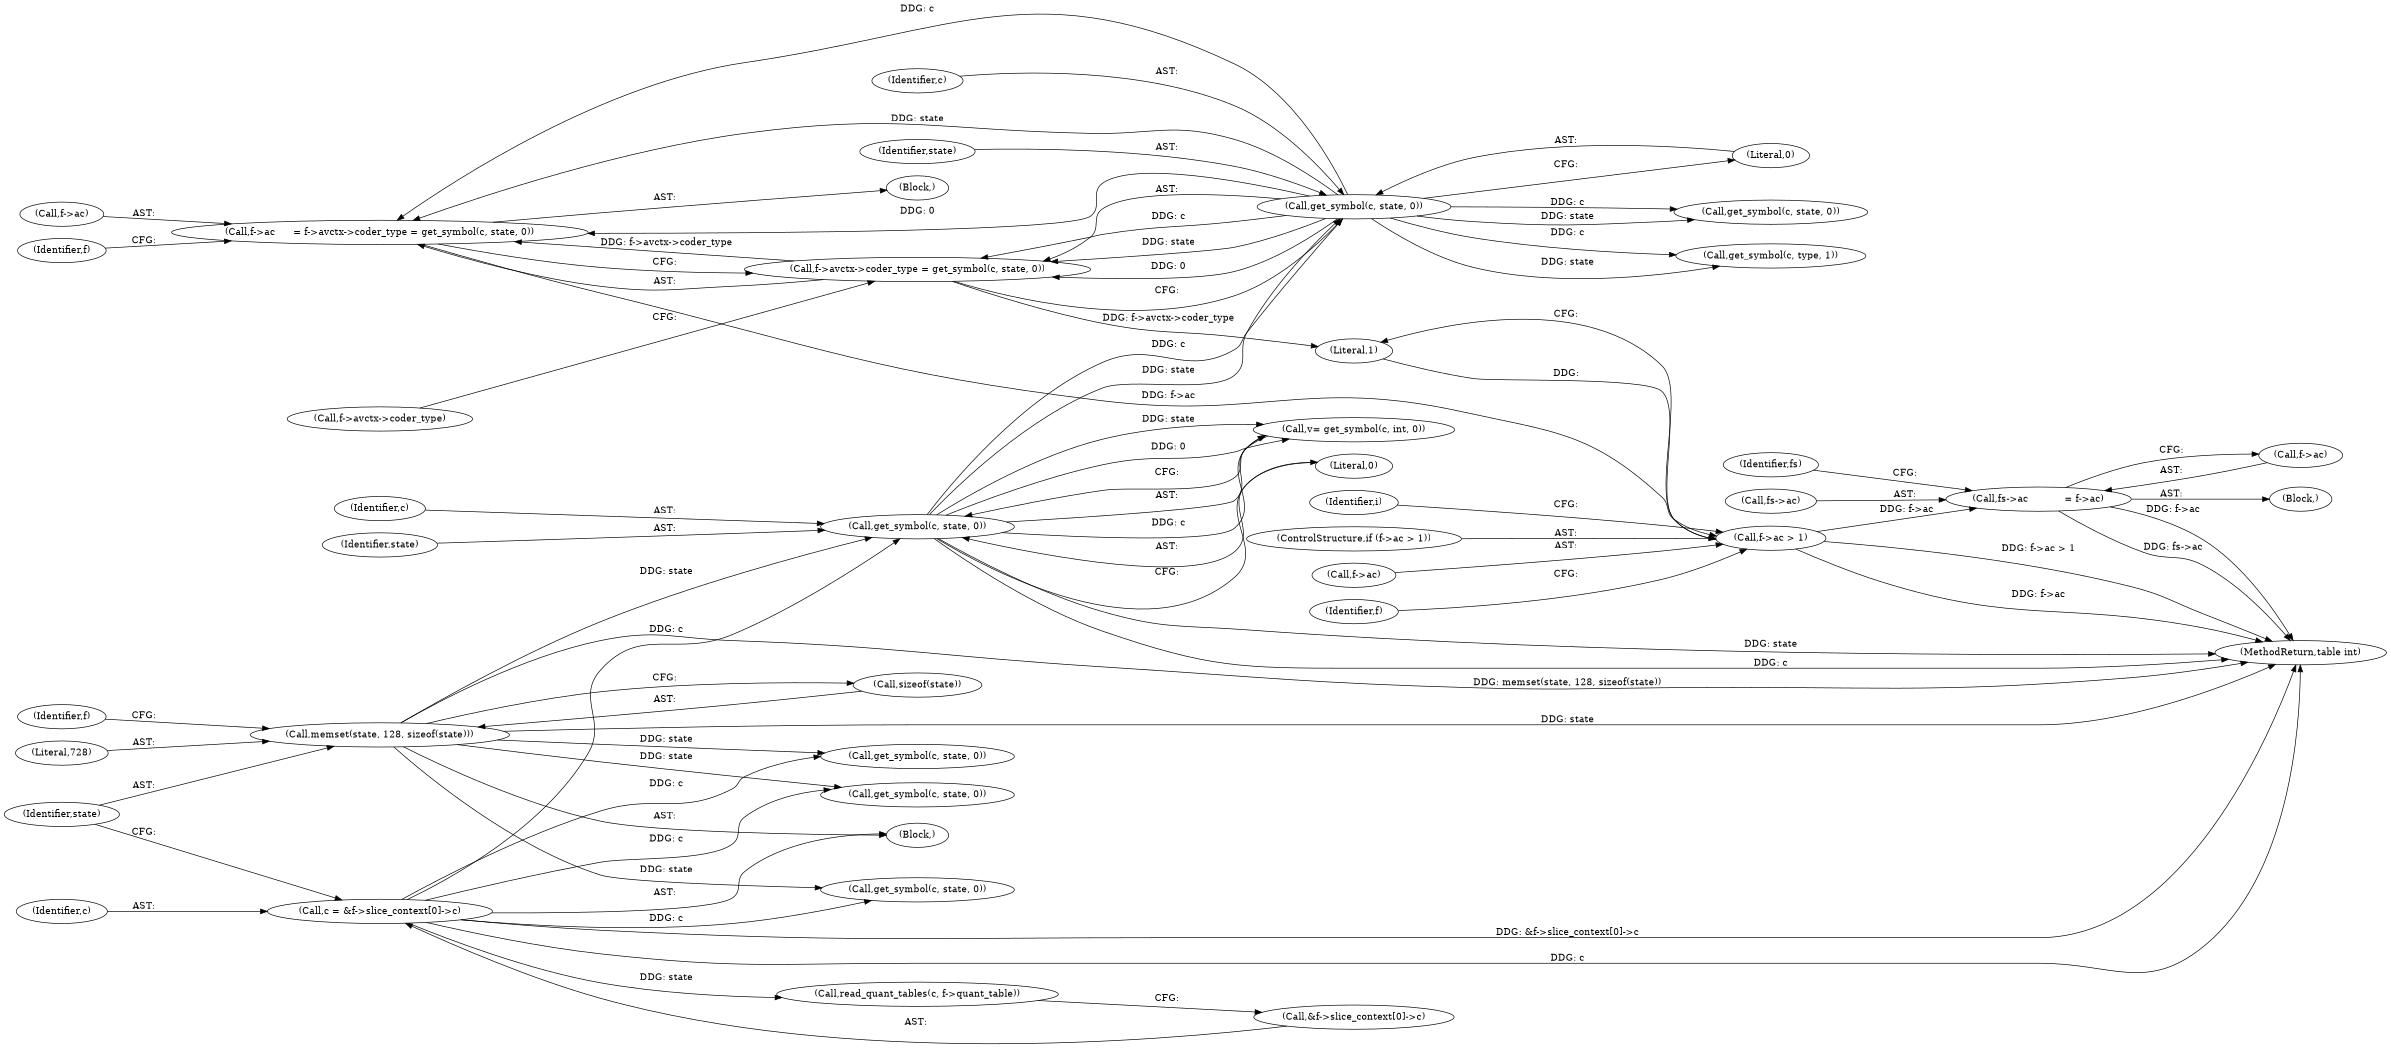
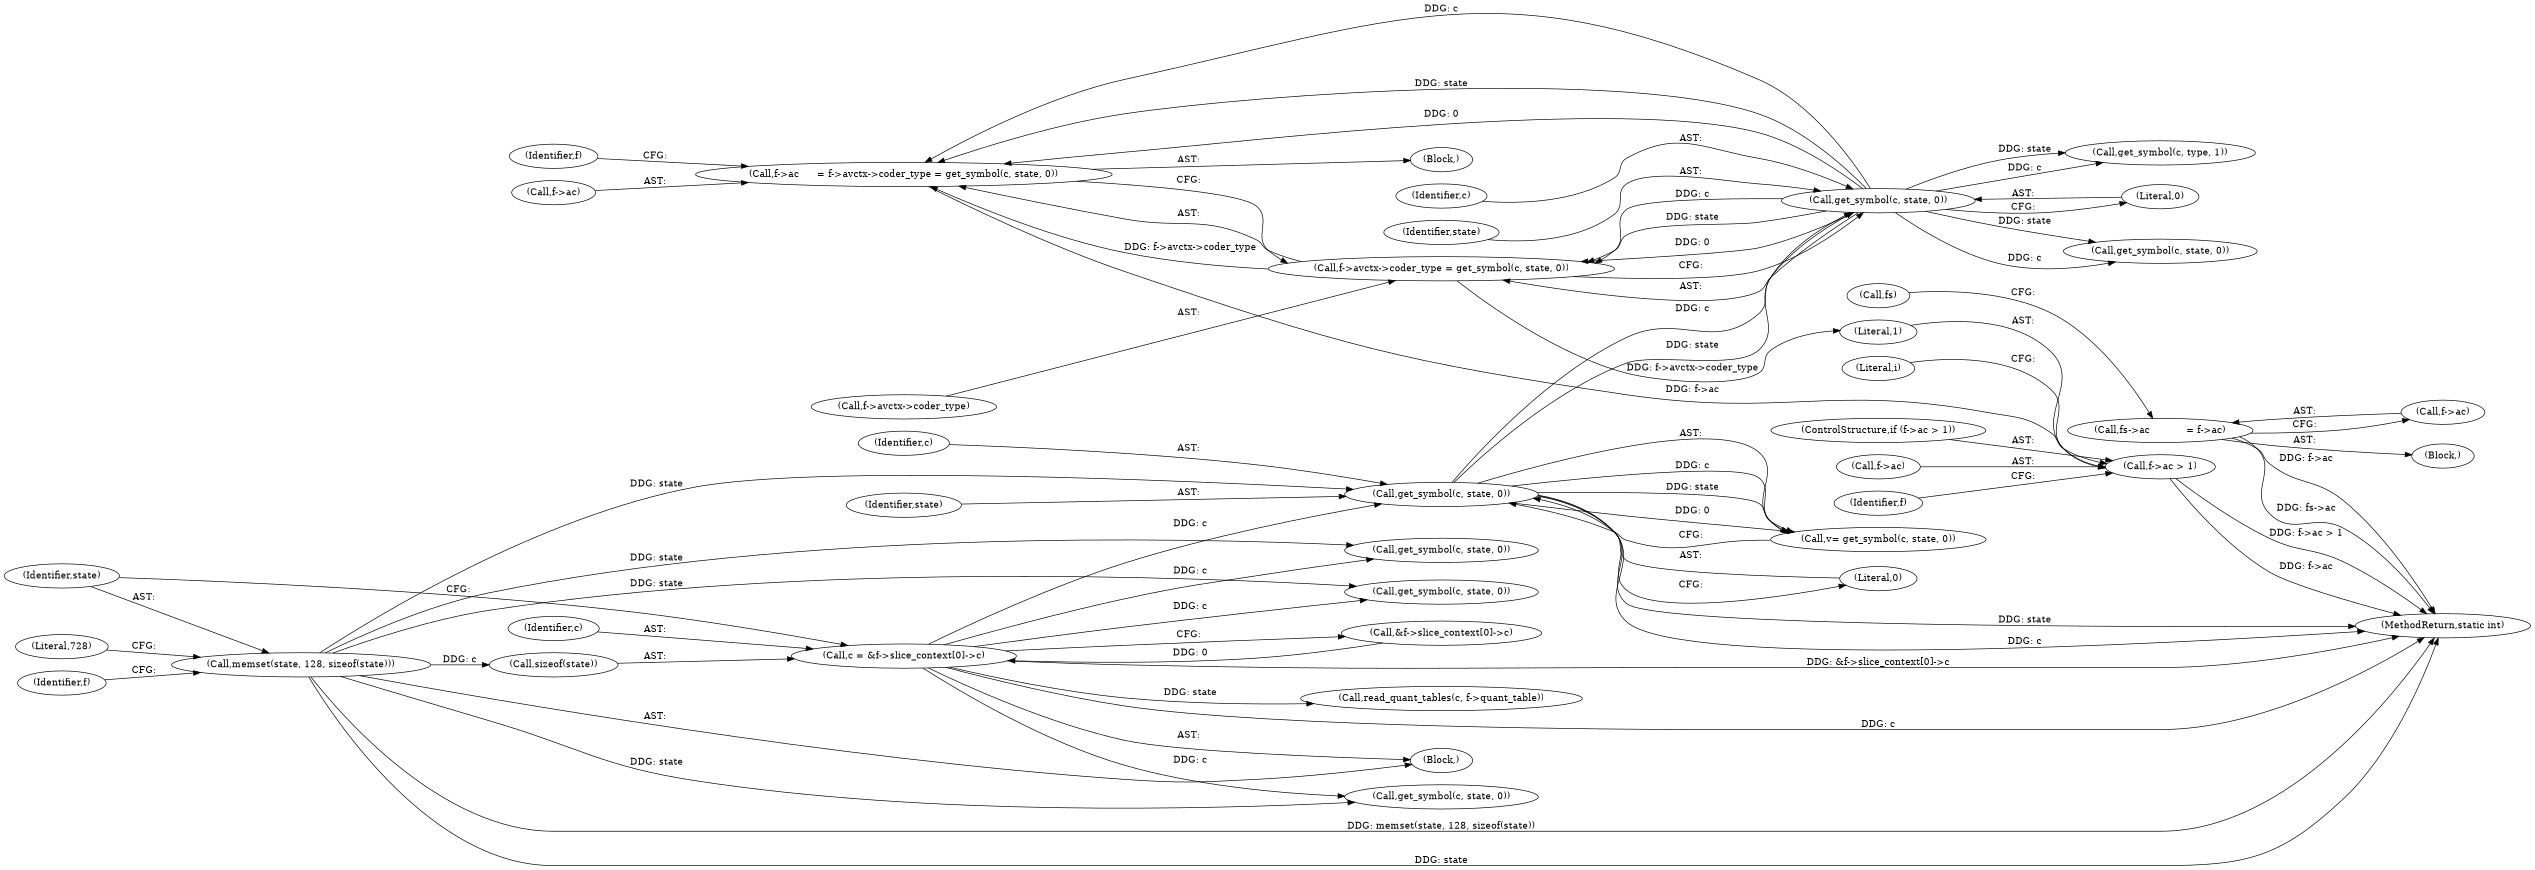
  digraph {
    rankdir=LR
    n1 [label="(Call,f->ac      = f->avctx->coder_type = get_symbol(c, state, 0))"]
    n2 [label="(Call,f->avctx->coder_type = get_symbol(c, state, 0))"]
    n3 [label="(Call,f->ac > 1)"]
    n4 [label="(Block,)"]
    n5 [label="(Call,get_symbol(c, state, 0))"]
    n6 [label="(Literal,1)"]
-   n7 [label="(MethodReturn,table int)"]
+   n7 [label="(MethodReturn,static int)"]
    n8 [label="(Call,fs->ac            = f->ac)"]
    n9 [label="(Call,get_symbol(c, type, 1))"]
    n10 [label="(Literal,0)"]
    n11 [label="(Call,get_symbol(c, state, 0))"]
    n12 [label="(Call,get_symbol(c, state, 0))"]
-   n13 [label="(Call,v= get_symbol(c, int, 0))"]
+   n13 [label="(Call,v= get_symbol(c, state, 0))"]
    n14 [label="(Literal,0)"]
    n15 [label="(Call,c = &f->slice_context[0]->c)"]
    n16 [label="(Call,read_quant_tables(c, f->quant_table))"]
    n17 [label="(Call,get_symbol(c, state, 0))"]
    n18 [label="(Block,)"]
    n19 [label="(Call,&f->slice_context[0]->c)"]
    n20 [label="(Call,get_symbol(c, state, 0))"]
    n21 [label="(Call,get_symbol(c, state, 0))"]
    n22 [label="(Call,memset(state, 128, sizeof(state)))"]
    n23 [label="(Call,sizeof(state))"]
    n24 [label="(Call,f->ac)"]
    n25 [label="(Block,)"]
    n26 [label="(ControlStructure,if (f->ac > 1))"]
-   n27 [label="(Identifier,fs)"]
+   n27 [label="(Call,fs)"]
    n28 [label="(Identifier,c)"]
    n29 [label="(Identifier,f)"]
    n30 [label="(Call,f->avctx->coder_type)"]
    n31 [label="(Call,f->ac)"]
    n32 [label="(Call,f->ac)"]
    n33 [label="(Identifier,f)"]
    n34 [label="(Literal,728)"]
    n35 [label="(Identifier,state)"]
    n36 [label="(Identifier,f)"]
-   n37 [label="(Call,fs->ac)"]
    n38 [label="(Identifier,state)"]
    n39 [label="(Identifier,c)"]
    n40 [label="(Identifier,c)"]
    n41 [label="(Identifier,state)"]
-   n42 [label="(Identifier,i)"]
+   n42 [label="(Literal,i)"]
    n1 -> n2 [label="CFG: "]
    n1 -> n3 [label="DDG: f->ac"]
    n1 -> n4 [label="AST: "]
    n2 -> n1 [label="AST: "]
    n2 -> n1 [label="DDG: f->avctx->coder_type"]
    n2 -> n5 [label="CFG: "]
    n2 -> n6 [label="DDG: f->avctx->coder_type"]
-   n3 -> n6 [label="CFG: "]
    n3 -> n7 [label="DDG: f->ac"]
    n3 -> n7 [label="DDG: f->ac > 1"]
-   n3 -> n8 [label="DDG: f->ac"]
    n5 -> n1 [label="DDG: c"]
    n5 -> n1 [label="DDG: state"]
    n5 -> n1 [label="DDG: 0"]
    n5 -> n2 [label="AST: "]
    n5 -> n2 [label="DDG: c"]
    n5 -> n2 [label="DDG: state"]
    n5 -> n2 [label="DDG: 0"]
    n5 -> n9 [label="DDG: c"]
    n5 -> n9 [label="DDG: state"]
    n5 -> n10 [label="CFG: "]
    n5 -> n11 [label="DDG: c"]
    n5 -> n11 [label="DDG: state"]
-   n6 -> n3 [label="DDG: "]
+   n6 -> n3 [label="AST: "]
    n8 -> n7 [label="DDG: f->ac"]
    n8 -> n7 [label="DDG: fs->ac"]
    n8 -> n24 [label="CFG: "]
    n8 -> n25 [label="AST: "]
    n10 -> n5 [label="AST: "]
    n12 -> n5 [label="DDG: c"]
    n12 -> n5 [label="DDG: state"]
    n12 -> n7 [label="DDG: state"]
    n12 -> n7 [label="DDG: c"]
    n12 -> n13 [label="AST: "]
    n12 -> n13 [label="DDG: c"]
    n12 -> n13 [label="DDG: state"]
    n12 -> n13 [label="DDG: 0"]
    n12 -> n14 [label="CFG: "]
    n13 -> n12 [label="CFG: "]
    n14 -> n12 [label="AST: "]
    n15 -> n7 [label="DDG: c"]
    n15 -> n7 [label="DDG: &f->slice_context[0]->c"]
    n15 -> n12 [label="DDG: c"]
    n15 -> n16 [label="DDG: state"]
    n15 -> n17 [label="DDG: c"]
    n15 -> n18 [label="AST: "]
-   n16 -> n19 [label="CFG: "]
+   n15 -> n19 [label="CFG: "]
    n15 -> n20 [label="DDG: c"]
    n15 -> n21 [label="DDG: c"]
-   n19 -> n15 [label="AST: "]
+   n19 -> n15 [label="DDG: 0"]
    n22 -> n7 [label="DDG: memset(state, 128, sizeof(state))"]
    n22 -> n7 [label="DDG: state"]
    n22 -> n12 [label="DDG: state"]
    n22 -> n17 [label="DDG: state"]
    n22 -> n18 [label="AST: "]
    n22 -> n20 [label="DDG: state"]
    n22 -> n21 [label="DDG: state"]
-   n22 -> n23 [label="CFG: "]
-   n23 -> n22 [label="AST: "]
+   n22 -> n23 [label="DDG: c"]
+   n23 -> n15 [label="AST: "]
    n24 -> n8 [label="AST: "]
    n26 -> n3 [label="AST: "]
    n27 -> n8 [label="CFG: "]
    n28 -> n5 [label="AST: "]
    n29 -> n1 [label="CFG: "]
-   n30 -> n2 [label="CFG: "]
+   n30 -> n2 [label="AST: "]
    n31 -> n1 [label="AST: "]
    n32 -> n3 [label="AST: "]
    n33 -> n3 [label="CFG: "]
-   n34 -> n22 [label="AST: "]
+   n34 -> n22 [label="CFG: "]
    n35 -> n5 [label="AST: "]
    n36 -> n22 [label="CFG: "]
-   n37 -> n8 [label="AST: "]
    n38 -> n12 [label="AST: "]
    n39 -> n12 [label="AST: "]
    n40 -> n15 [label="AST: "]
    n41 -> n15 [label="CFG: "]
    n41 -> n22 [label="AST: "]
    n42 -> n3 [label="CFG: "]
  }
